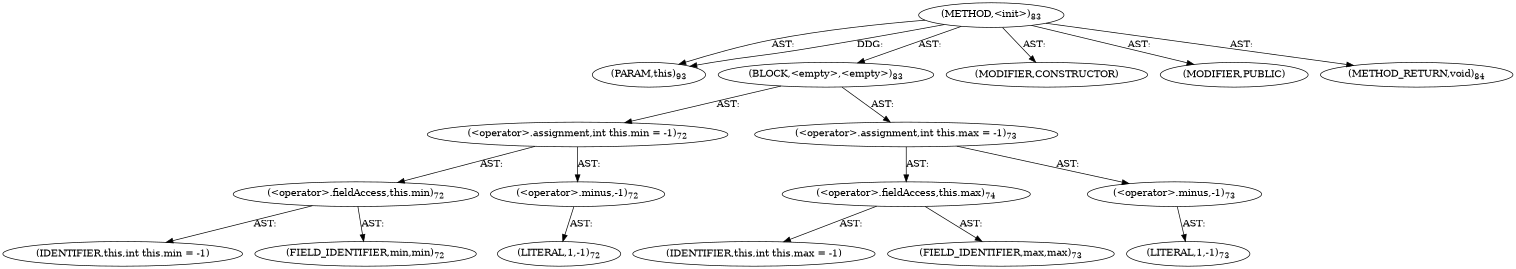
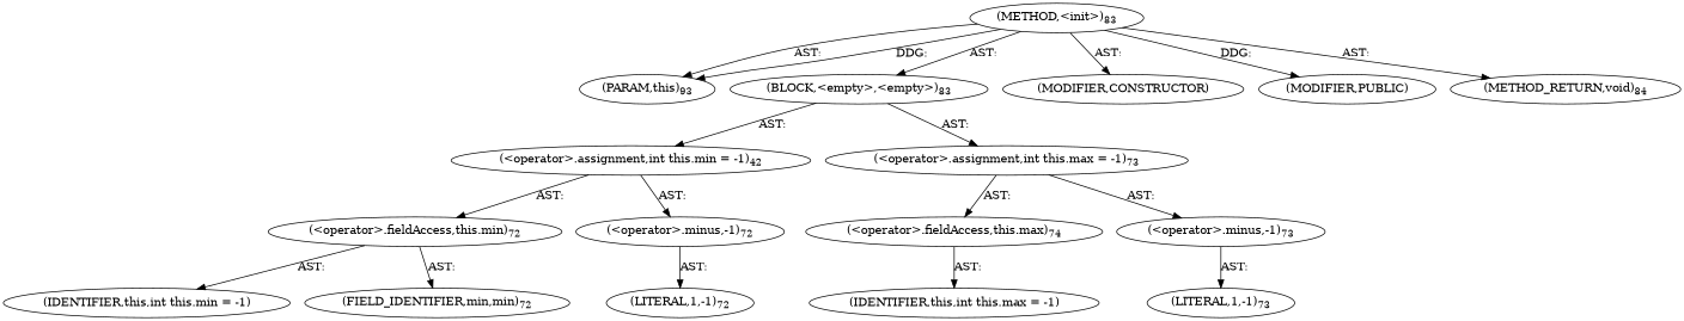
  digraph {
    n1 [label=<(METHOD,&lt;init&gt;)<SUB>83</SUB>>]
    n2 [label=<(PARAM,this)<SUB>93</SUB>>]
    n3 [label=<(BLOCK,&lt;empty&gt;,&lt;empty&gt;)<SUB>83</SUB>>]
    n4 [label=<(MODIFIER,CONSTRUCTOR)>]
    n5 [label=<(MODIFIER,PUBLIC)>]
    n6 [label=<(METHOD_RETURN,void)<SUB>84</SUB>>]
-   n7 [label=<(&lt;operator&gt;.assignment,int this.min = -1)<SUB>72</SUB>>]
+   n7 [label=<(&lt;operator&gt;.assignment,int this.min = -1)<SUB>42</SUB>>]
    n8 [label=<(&lt;operator&gt;.assignment,int this.max = -1)<SUB>73</SUB>>]
    n9 [label=<(&lt;operator&gt;.fieldAccess,this.min)<SUB>72</SUB>>]
    n10 [label=<(&lt;operator&gt;.minus,-1)<SUB>72</SUB>>]
    n11 [label=<(&lt;operator&gt;.fieldAccess,this.max)<SUB>74</SUB>>]
    n12 [label=<(&lt;operator&gt;.minus,-1)<SUB>73</SUB>>]
    n13 [label=<(IDENTIFIER,this,int this.min = -1)>]
    n14 [label=<(FIELD_IDENTIFIER,min,min)<SUB>72</SUB>>]
    n15 [label=<(LITERAL,1,-1)<SUB>72</SUB>>]
    n16 [label=<(IDENTIFIER,this,int this.max = -1)>]
-   n17 [label=<(FIELD_IDENTIFIER,max,max)<SUB>73</SUB>>]
    n18 [label=<(LITERAL,1,-1)<SUB>73</SUB>>]
    n1 -> n2 [label="AST: "]
    n1 -> n2 [label="DDG: "]
    n1 -> n3 [label="AST: "]
    n1 -> n4 [label="AST: "]
-   n1 -> n5 [label="AST: "]
+   n1 -> n5 [label="DDG: "]
    n1 -> n6 [label="AST: "]
    n3 -> n7 [label="AST: "]
    n3 -> n8 [label="AST: "]
    n7 -> n9 [label="AST: "]
    n7 -> n10 [label="AST: "]
    n8 -> n11 [label="AST: "]
    n8 -> n12 [label="AST: "]
    n9 -> n13 [label="AST: "]
    n9 -> n14 [label="AST: "]
    n10 -> n15 [label="AST: "]
    n11 -> n16 [label="AST: "]
-   n11 -> n17 [label="AST: "]
    n12 -> n18 [label="AST: "]
  }
